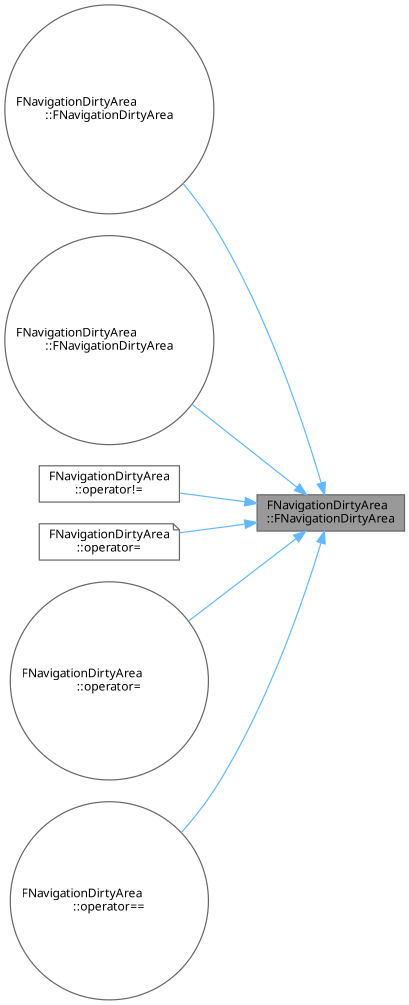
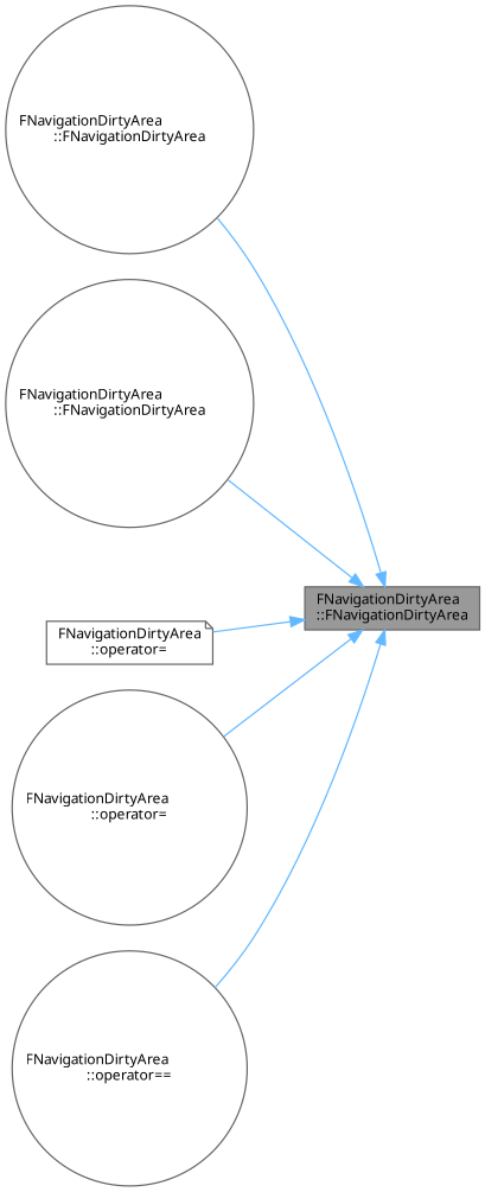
  digraph {
    rankdir=RL
    fontname="Noto Sans"
    node [color=grey40 fillcolor=white fontname="Noto Sans" fontsize=10 shape=circle style=filled]
    edge [color=steelblue1 dir=back fontname="Noto Sans" fontsize=10 labelfontname=Helvetica labelfontsize=10 style=solid]
    n1 [color=gray40 fillcolor=grey60 fontcolor=black height=0.2 label="FNavigationDirtyArea\l::FNavigationDirtyArea" shape=box width=0.4]
    n2 [height=0.2 label="FNavigationDirtyArea\l::FNavigationDirtyArea" width=0.4]
    n3 [height=0.2 label="FNavigationDirtyArea\l::FNavigationDirtyArea" width=0.4]
-   n4 [height=0.2 label="FNavigationDirtyArea\l::operator!=" shape=box width=0.4]
    n5 [height=0.2 label="FNavigationDirtyArea\l::operator=" shape=note width=0.4]
    n6 [height=0.2 label="FNavigationDirtyArea\l::operator=" width=0.4]
    n7 [height=0.2 label="FNavigationDirtyArea\l::operator==" width=0.4]
    n1 -> n2
    n1 -> n3
-   n1 -> n4
    n1 -> n5
    n1 -> n6
    n1 -> n7
  }
